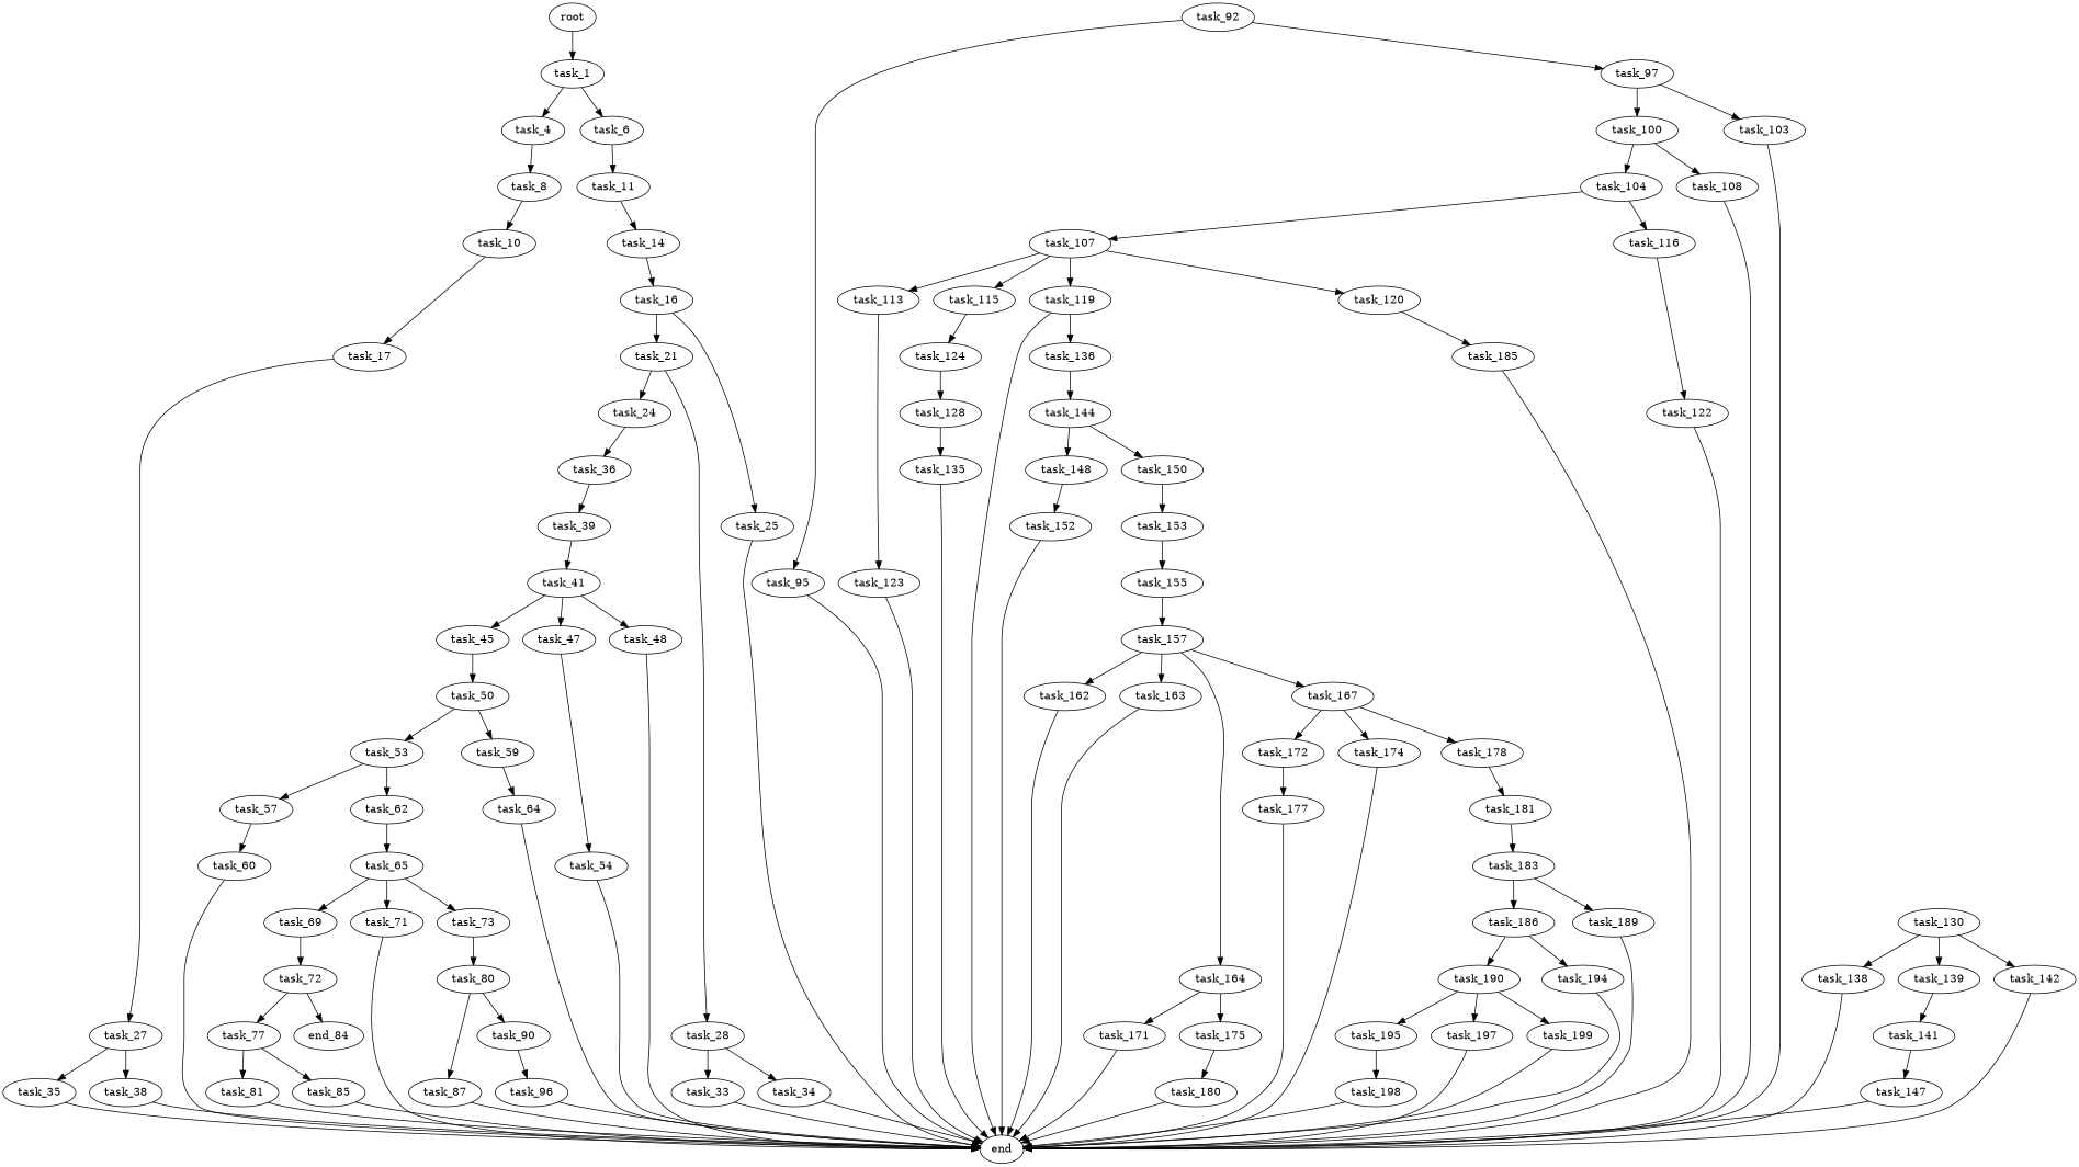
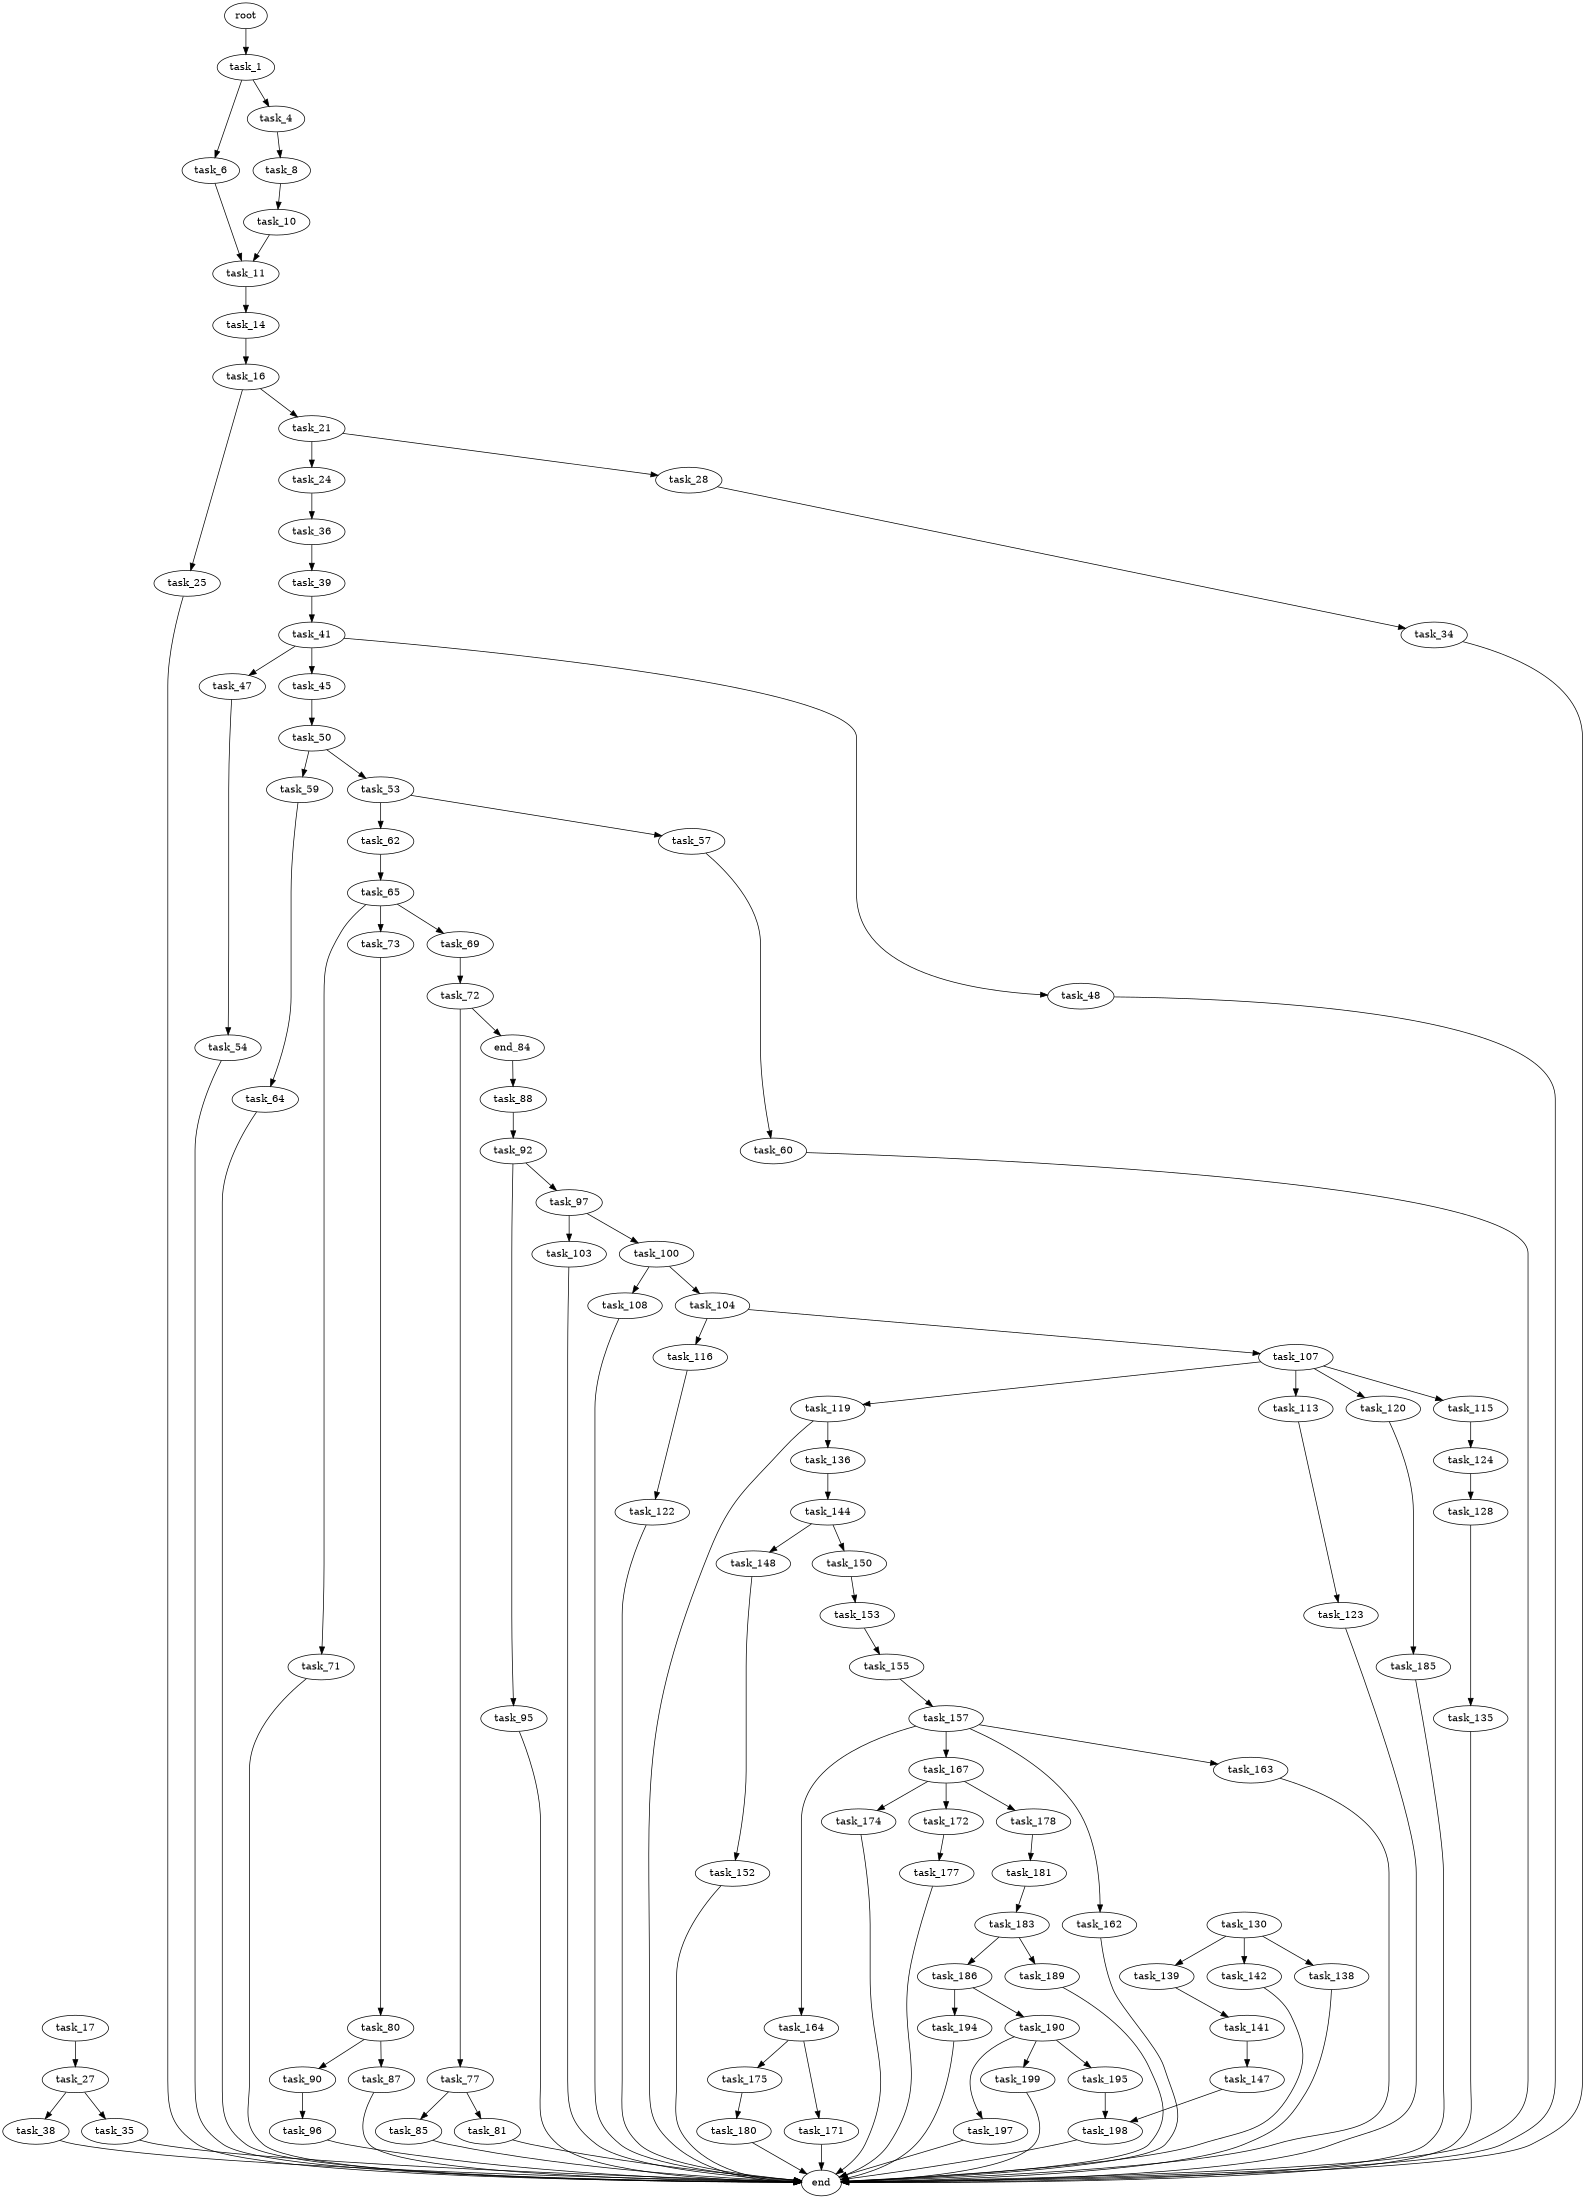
  digraph {
    root
    task_1
    task_4
    task_6
    task_8
    task_11
    task_10
    task_14
    task_17
    task_16
    task_27
    task_35
    task_38
    task_21
    task_25
    task_24
    task_28
    end
    task_36
-   task_33
    task_34
    task_39
    task_41
    task_45
    task_47
    task_48
    task_50
    task_54
    task_53
    task_59
    task_57
    task_62
    task_64
    task_60
    task_65
    task_69
    task_71
    task_73
    task_72
    task_80
    task_77
    n42 [label=end_84]
    task_87
    task_90
    task_81
    task_85
+   task_88
    task_92
    task_96
    task_95
    task_97
    task_100
    task_103
    task_104
    task_108
    task_107
    task_116
    task_113
    task_115
    task_119
    task_120
    task_122
    task_123
    task_124
    task_136
    n66 [label=task_185]
    task_128
    task_135
    task_130
    task_138
    task_139
    task_142
    task_144
    task_141
    task_148
    task_150
    task_147
    task_152
    task_153
    task_155
    task_157
    task_162
    task_163
    task_164
    task_167
    task_171
    task_175
    task_172
    task_174
    task_178
    task_180
    task_177
    task_181
    task_183
    task_186
    task_189
    task_190
    task_194
    task_195
    task_197
    task_199
    task_198
    root -> task_1
    task_1 -> task_4
    task_1 -> task_6
    task_4 -> task_8
    task_6 -> task_11
    task_8 -> task_10
    task_11 -> task_14
-   task_10 -> task_17
+   task_10 -> task_11
    task_14 -> task_16
    task_17 -> task_27
    task_16 -> task_21
    task_16 -> task_25
    task_27 -> task_35
    task_27 -> task_38
    task_35 -> end
    task_38 -> end
    task_21 -> task_24
    task_21 -> task_28
    task_25 -> end
    task_24 -> task_36
-   task_28 -> task_33
    task_28 -> task_34
    task_36 -> task_39
-   task_33 -> end
    task_34 -> end
    task_39 -> task_41
    task_41 -> task_45
    task_41 -> task_47
    task_41 -> task_48
    task_45 -> task_50
    task_47 -> task_54
    task_48 -> end
    task_50 -> task_53
    task_50 -> task_59
    task_54 -> end
    task_53 -> task_57
    task_53 -> task_62
    task_59 -> task_64
    task_57 -> task_60
    task_62 -> task_65
    task_64 -> end
    task_60 -> end
    task_65 -> task_69
    task_65 -> task_71
    task_65 -> task_73
    task_69 -> task_72
    task_71 -> end
    task_73 -> task_80
    task_72 -> task_77
    task_72 -> n42
    task_80 -> task_87
    task_80 -> task_90
    task_77 -> task_81
    task_77 -> task_85
+   n42 -> task_88
    task_87 -> end
    task_90 -> task_96
    task_81 -> end
    task_85 -> end
+   task_88 -> task_92
    task_92 -> task_95
    task_92 -> task_97
    task_96 -> end
    task_95 -> end
    task_97 -> task_100
    task_97 -> task_103
    task_100 -> task_104
    task_100 -> task_108
    task_103 -> end
    task_104 -> task_107
    task_104 -> task_116
    task_108 -> end
    task_107 -> task_113
    task_107 -> task_115
    task_107 -> task_119
    task_107 -> task_120
    task_116 -> task_122
    task_113 -> task_123
    task_115 -> task_124
    task_119 -> end
    task_119 -> task_136
    task_120 -> n66
    task_122 -> end
    task_123 -> end
    task_124 -> task_128
    task_136 -> task_144
    n66 -> end
    task_128 -> task_135
    task_135 -> end
    task_130 -> task_138
    task_130 -> task_139
    task_130 -> task_142
    task_138 -> end
    task_139 -> task_141
    task_142 -> end
    task_144 -> task_148
    task_144 -> task_150
    task_141 -> task_147
    task_148 -> task_152
    task_150 -> task_153
-   task_147 -> end
+   task_147 -> task_198
    task_152 -> end
    task_153 -> task_155
    task_155 -> task_157
    task_157 -> task_162
    task_157 -> task_163
    task_157 -> task_164
    task_157 -> task_167
    task_162 -> end
    task_163 -> end
    task_164 -> task_171
    task_164 -> task_175
    task_167 -> task_172
    task_167 -> task_174
    task_167 -> task_178
    task_171 -> end
    task_175 -> task_180
    task_172 -> task_177
    task_174 -> end
    task_178 -> task_181
    task_180 -> end
    task_177 -> end
    task_181 -> task_183
    task_183 -> task_186
    task_183 -> task_189
    task_186 -> task_190
    task_186 -> task_194
    task_189 -> end
    task_190 -> task_195
    task_190 -> task_197
    task_190 -> task_199
    task_194 -> end
    task_195 -> task_198
    task_197 -> end
    task_199 -> end
    task_198 -> end
  }
